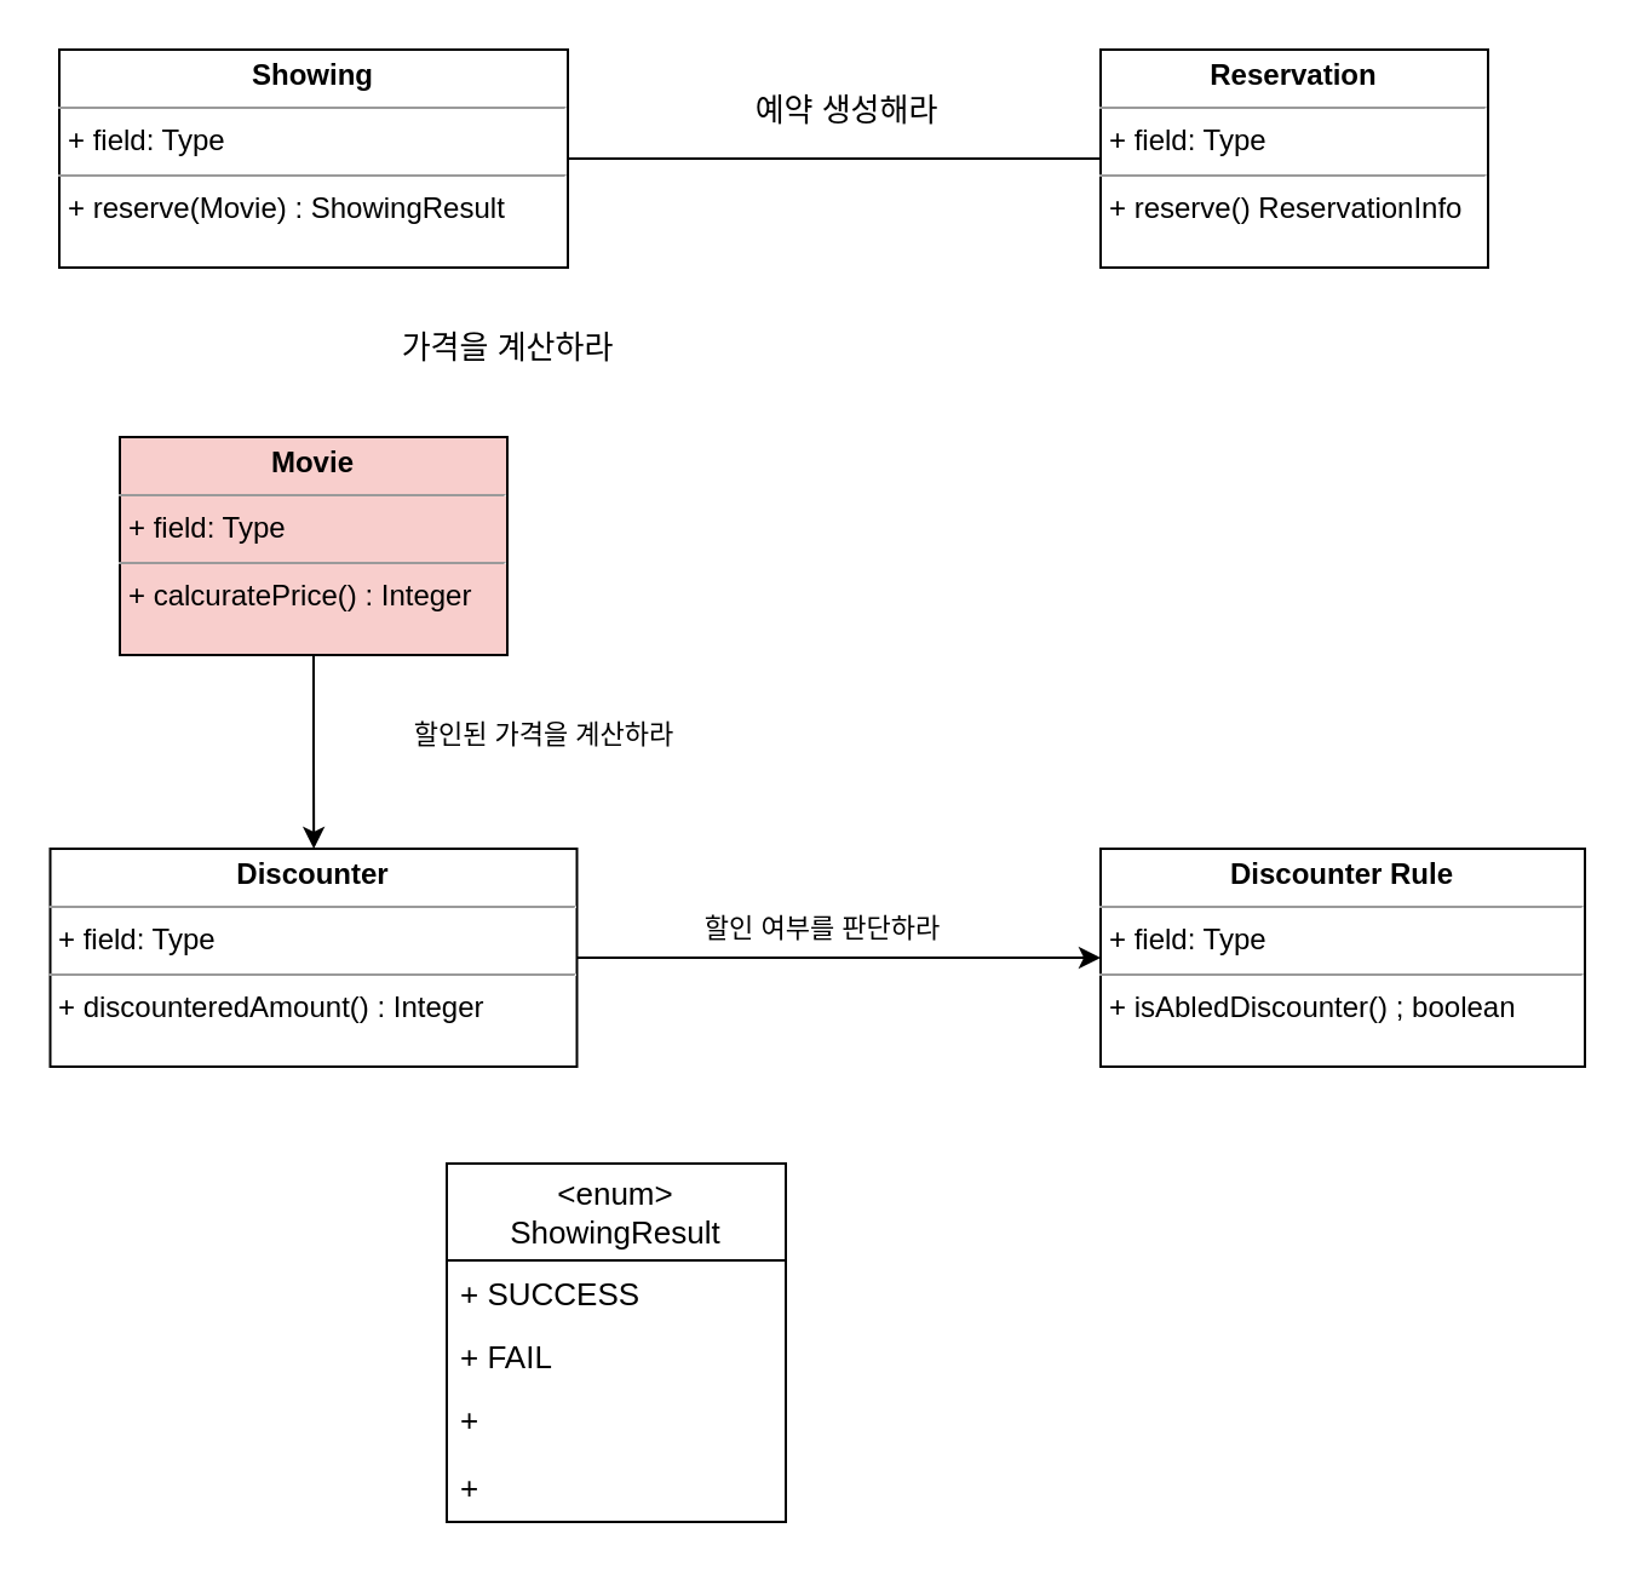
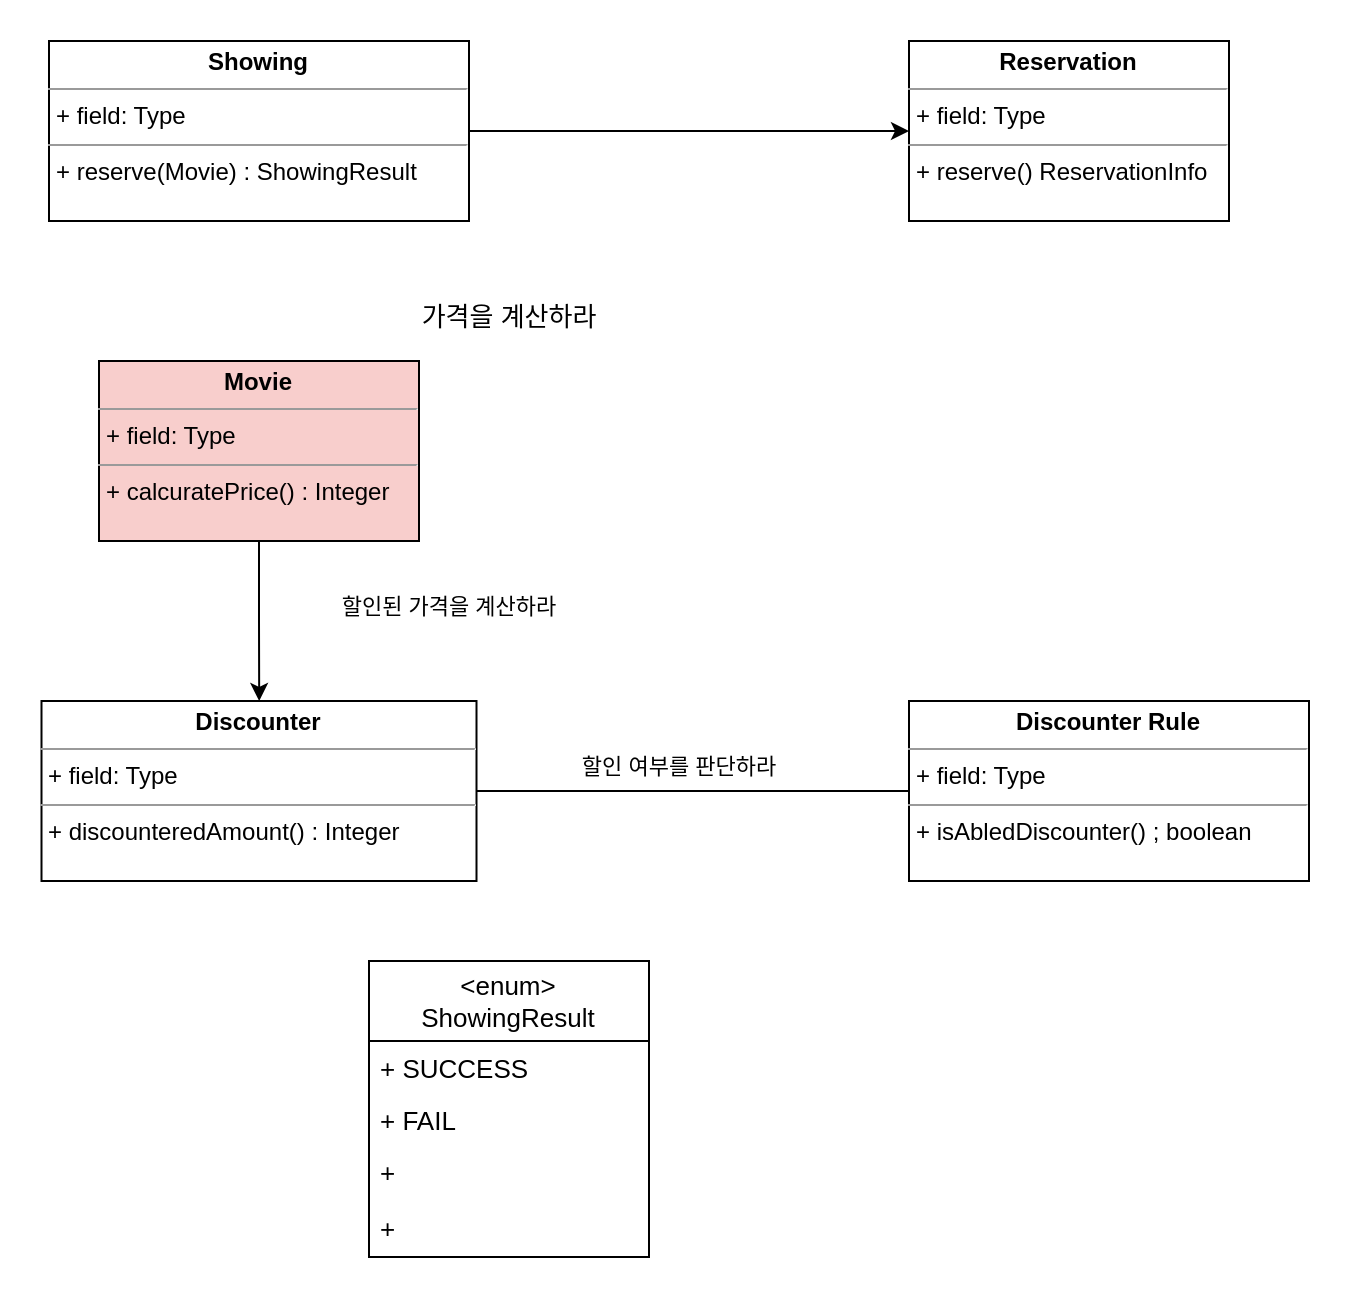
  <mxCell id="0" />
  <mxCell id="1" parent="0" />
- <mxCell id="2" style="edgeStyle=orthogonalEdgeStyle;rounded=0;orthogonalLoop=1;jettySize=auto;html=1;endArrow=none;" parent="1" source="3" target="4" edge="1"><mxGeometry relative="1" as="geometry" /></mxCell>
+ <mxCell id="2" style="edgeStyle=orthogonalEdgeStyle;rounded=0;orthogonalLoop=1;jettySize=auto;html=1;" parent="1" source="3" target="4" edge="1"><mxGeometry relative="1" as="geometry" /></mxCell>
  <mxCell id="3" value="&lt;p style=&quot;margin:0px;margin-top:4px;text-align:center;&quot;&gt;&lt;b&gt;Showing&lt;/b&gt;&lt;/p&gt;&lt;hr size=&quot;1&quot;&gt;&lt;p style=&quot;margin:0px;margin-left:4px;&quot;&gt;+ field: Type&lt;/p&gt;&lt;hr size=&quot;1&quot;&gt;&lt;p style=&quot;margin:0px;margin-left:4px;&quot;&gt;+ reserve(Movie) : ShowingResult&lt;/p&gt;" style="verticalAlign=top;align=left;overflow=fill;fontSize=12;fontFamily=Helvetica;html=1;whiteSpace=wrap;" parent="1" vertex="1"><mxGeometry x="24" y="20" width="210" height="90" as="geometry" /></mxCell>
  <mxCell id="4" value="&lt;p style=&quot;margin:0px;margin-top:4px;text-align:center;&quot;&gt;&lt;b&gt;Reservation&lt;/b&gt;&lt;/p&gt;&lt;hr size=&quot;1&quot;&gt;&lt;p style=&quot;margin:0px;margin-left:4px;&quot;&gt;+ field: Type&lt;/p&gt;&lt;hr size=&quot;1&quot;&gt;&lt;p style=&quot;margin:0px;margin-left:4px;&quot;&gt;+ reserve() ReservationInfo&lt;/p&gt;" style="verticalAlign=top;align=left;overflow=fill;fontSize=12;fontFamily=Helvetica;html=1;whiteSpace=wrap;" parent="1" vertex="1"><mxGeometry x="454" y="20" width="160" height="90" as="geometry" /></mxCell>
  <mxCell id="5" style="edgeStyle=orthogonalEdgeStyle;rounded=0;orthogonalLoop=1;jettySize=auto;html=1;" parent="1" source="6" target="8" edge="1"><mxGeometry relative="1" as="geometry" /></mxCell>
  <mxCell id="6" value="&lt;p style=&quot;margin:0px;margin-top:4px;text-align:center;&quot;&gt;&lt;b&gt;Movie&lt;/b&gt;&lt;/p&gt;&lt;hr size=&quot;1&quot;&gt;&lt;p style=&quot;margin:0px;margin-left:4px;&quot;&gt;+ field: Type&lt;/p&gt;&lt;hr size=&quot;1&quot;&gt;&lt;p style=&quot;margin:0px;margin-left:4px;&quot;&gt;+ calcuratePrice() : Integer&lt;/p&gt;" style="verticalAlign=top;align=left;overflow=fill;fontSize=12;fontFamily=Helvetica;html=1;whiteSpace=wrap;fillColor=#f8cecc;" parent="1" vertex="1"><mxGeometry x="49" y="180" width="160" height="90" as="geometry" /></mxCell>
- <mxCell id="7" style="edgeStyle=orthogonalEdgeStyle;rounded=0;orthogonalLoop=1;jettySize=auto;html=1;" parent="1" source="8" target="9" edge="1"><mxGeometry relative="1" as="geometry" /></mxCell>
+ <mxCell id="7" style="edgeStyle=orthogonalEdgeStyle;rounded=0;orthogonalLoop=1;jettySize=auto;html=1;endArrow=none;" parent="1" source="8" target="9" edge="1"><mxGeometry relative="1" as="geometry" /></mxCell>
  <mxCell id="8" value="&lt;p style=&quot;margin:0px;margin-top:4px;text-align:center;&quot;&gt;&lt;b&gt;Discounter&lt;/b&gt;&lt;/p&gt;&lt;hr size=&quot;1&quot;&gt;&lt;p style=&quot;margin:0px;margin-left:4px;&quot;&gt;+ field: Type&lt;/p&gt;&lt;hr size=&quot;1&quot;&gt;&lt;p style=&quot;margin:0px;margin-left:4px;&quot;&gt;+ discounteredAmount&lt;span style=&quot;background-color: initial;&quot;&gt;() : Integer&lt;/span&gt;&lt;/p&gt;" style="verticalAlign=top;align=left;overflow=fill;fontSize=12;fontFamily=Helvetica;html=1;whiteSpace=wrap;" parent="1" vertex="1"><mxGeometry x="20.25" y="350" width="217.5" height="90" as="geometry" /></mxCell>
  <mxCell id="9" value="&lt;p style=&quot;margin:0px;margin-top:4px;text-align:center;&quot;&gt;&lt;b&gt;Discounter Rule&lt;/b&gt;&lt;/p&gt;&lt;hr size=&quot;1&quot;&gt;&lt;p style=&quot;margin:0px;margin-left:4px;&quot;&gt;+ field: Type&lt;/p&gt;&lt;hr size=&quot;1&quot;&gt;&lt;p style=&quot;margin:0px;margin-left:4px;&quot;&gt;+ isAbledDiscounter() ; boolean&lt;/p&gt;" style="verticalAlign=top;align=left;overflow=fill;fontSize=12;fontFamily=Helvetica;html=1;whiteSpace=wrap;" parent="1" vertex="1"><mxGeometry x="454" y="350" width="200" height="90" as="geometry" /></mxCell>
- <mxCell id="10" value="&lt;font style=&quot;font-size: 13px;&quot;&gt;예약 생성해라&lt;/font&gt;" style="text;html=1;align=center;verticalAlign=middle;resizable=0;points=[];autosize=1;strokeColor=none;fillColor=none;fontSize=11;fontFamily=Helvetica;fontColor=default;" parent="1" vertex="1"><mxGeometry x="304" y="30" width="90" height="30" as="geometry" /></mxCell>
- <mxCell id="11" value="&lt;font style=&quot;font-size: 13px;&quot;&gt;가격을 계산하라&lt;/font&gt;" style="text;html=1;align=center;verticalAlign=middle;resizable=0;points=[];autosize=1;strokeColor=none;fillColor=none;fontSize=11;fontFamily=Helvetica;fontColor=default;" parent="1" vertex="1"><mxGeometry x="154" y="128" width="110" height="30" as="geometry" /></mxCell>
+ <mxCell id="11" value="&lt;font style=&quot;font-size: 13px;&quot;&gt;가격을 계산하라&lt;/font&gt;" style="text;html=1;align=center;verticalAlign=middle;resizable=0;points=[];autosize=1;strokeColor=none;fillColor=none;fontSize=11;fontFamily=Helvetica;fontColor=default;" parent="1" vertex="1"><mxGeometry x="199" y="143" width="110" height="30" as="geometry" /></mxCell>
  <mxCell id="12" value="할인된 가격을 계산하라" style="text;html=1;align=center;verticalAlign=middle;resizable=0;points=[];autosize=1;strokeColor=none;fillColor=none;fontSize=11;fontFamily=Helvetica;fontColor=default;" parent="1" vertex="1"><mxGeometry x="154" y="288" width="140" height="30" as="geometry" /></mxCell>
  <mxCell id="13" value="할인 여부를 판단하라" style="text;html=1;align=center;verticalAlign=middle;resizable=0;points=[];autosize=1;strokeColor=none;fillColor=none;fontSize=11;fontFamily=Helvetica;fontColor=default;" parent="1" vertex="1"><mxGeometry x="274" y="368" width="130" height="30" as="geometry" /></mxCell>
  <mxCell id="14" value="&lt;enum&gt;&#10;ShowingResult" style="swimlane;fontStyle=0;childLayout=stackLayout;horizontal=1;startSize=40;fillColor=none;horizontalStack=0;resizeParent=1;resizeParentMax=0;resizeLast=0;collapsible=1;marginBottom=0;fontSize=13;" parent="1" vertex="1"><mxGeometry x="184" y="480" width="140" height="148" as="geometry" /></mxCell>
  <mxCell id="15" value="+ SUCCESS" style="text;strokeColor=none;fillColor=none;align=left;verticalAlign=top;spacingLeft=4;spacingRight=4;overflow=hidden;rotatable=0;points=[[0,0.5],[1,0.5]];portConstraint=eastwest;fontSize=13;" parent="14" vertex="1"><mxGeometry y="40" width="140" height="26" as="geometry" /></mxCell>
  <mxCell id="16" value="+ FAIL" style="text;strokeColor=none;fillColor=none;align=left;verticalAlign=top;spacingLeft=4;spacingRight=4;overflow=hidden;rotatable=0;points=[[0,0.5],[1,0.5]];portConstraint=eastwest;fontSize=13;" parent="14" vertex="1"><mxGeometry y="66" width="140" height="26" as="geometry" /></mxCell>
  <mxCell id="17" value="+ &#10;" style="text;strokeColor=none;fillColor=none;align=left;verticalAlign=top;spacingLeft=4;spacingRight=4;overflow=hidden;rotatable=0;points=[[0,0.5],[1,0.5]];portConstraint=eastwest;fontSize=13;" parent="14" vertex="1"><mxGeometry y="92" width="140" height="28" as="geometry" /></mxCell>
  <mxCell id="18" value="+ &#10;" style="text;strokeColor=none;fillColor=none;align=left;verticalAlign=top;spacingLeft=4;spacingRight=4;overflow=hidden;rotatable=0;points=[[0,0.5],[1,0.5]];portConstraint=eastwest;fontSize=13;" parent="14" vertex="1"><mxGeometry y="120" width="140" height="28" as="geometry" /></mxCell>
